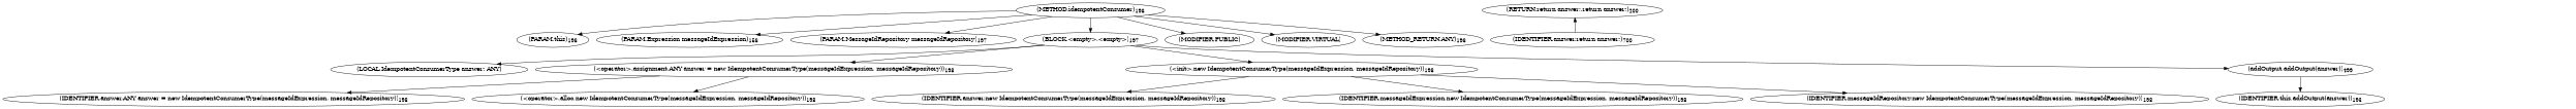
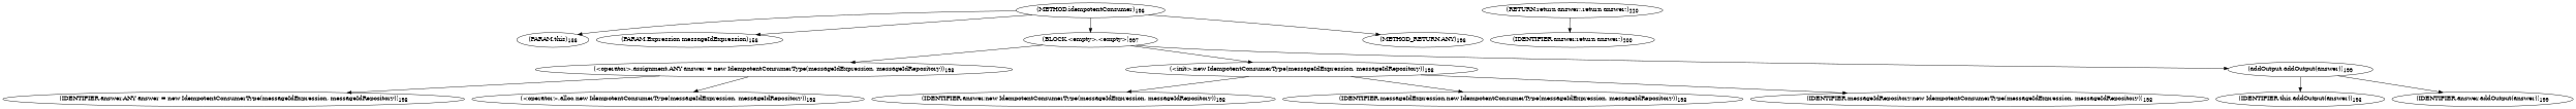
  digraph {
    n1 [label=<(METHOD,idempotentConsumer)<SUB>196</SUB>>]
-   n2 [label=<(PARAM,this)<SUB>196</SUB>>]
+   n2 [label=<(PARAM,this)<SUB>136</SUB>>]
    n3 [label=<(PARAM,Expression messageIdExpression)<SUB>156</SUB>>]
-   n4 [label=<(PARAM,MessageIdRepository messageIdRepository)<SUB>197</SUB>>]
-   n5 [label=<(BLOCK,&lt;empty&gt;,&lt;empty&gt;)<SUB>197</SUB>>]
-   n6 [label=<(MODIFIER,PUBLIC)>]
-   n7 [label=<(MODIFIER,VIRTUAL)>]
+   n5 [label=<(BLOCK,&lt;empty&gt;,&lt;empty&gt;)<SUB>997</SUB>>]
    n8 [label=<(METHOD_RETURN,ANY)<SUB>196</SUB>>]
-   n9 [label=<(LOCAL,IdempotentConsumerType answer: ANY)>]
    n10 [label=<(&lt;operator&gt;.assignment,ANY answer = new IdempotentConsumerType(messageIdExpression, messageIdRepository))<SUB>198</SUB>>]
    n11 [label=<(&lt;init&gt;,new IdempotentConsumerType(messageIdExpression, messageIdRepository))<SUB>198</SUB>>]
-   n12 [label=<(addOutput,addOutput(answer))<SUB>499</SUB>>]
+   n12 [label=<(addOutput,addOutput(answer))<SUB>199</SUB>>]
    n13 [label=<(IDENTIFIER,answer,ANY answer = new IdempotentConsumerType(messageIdExpression, messageIdRepository))<SUB>198</SUB>>]
    n14 [label=<(&lt;operator&gt;.alloc,new IdempotentConsumerType(messageIdExpression, messageIdRepository))<SUB>198</SUB>>]
    n15 [label=<(IDENTIFIER,answer,new IdempotentConsumerType(messageIdExpression, messageIdRepository))<SUB>198</SUB>>]
    n16 [label=<(IDENTIFIER,messageIdExpression,new IdempotentConsumerType(messageIdExpression, messageIdRepository))<SUB>198</SUB>>]
    n17 [label=<(IDENTIFIER,messageIdRepository,new IdempotentConsumerType(messageIdExpression, messageIdRepository))<SUB>198</SUB>>]
    n18 [label=<(IDENTIFIER,this,addOutput(answer))<SUB>193</SUB>>]
-   n20 [label=<(RETURN,return answer;,return answer;)<SUB>200</SUB>>]
-   n21 [label=<(IDENTIFIER,answer,return answer;)<SUB>700</SUB>>]
+   n19 [label=<(IDENTIFIER,answer,addOutput(answer))<SUB>199</SUB>>]
+   n20 [label=<(RETURN,return answer;,return answer;)<SUB>220</SUB>>]
+   n21 [label=<(IDENTIFIER,answer,return answer;)<SUB>200</SUB>>]
    n1 -> n2
    n1 -> n3
-   n1 -> n4
    n1 -> n5
-   n1 -> n6
-   n1 -> n7
    n1 -> n8
-   n5 -> n9
    n5 -> n10
    n5 -> n11
    n5 -> n12
    n10 -> n13
    n10 -> n14
    n11 -> n15
    n11 -> n16
    n11 -> n17
    n12 -> n18
-   n21 -> n20
+   n12 -> n19
+   n20 -> n21
  }
